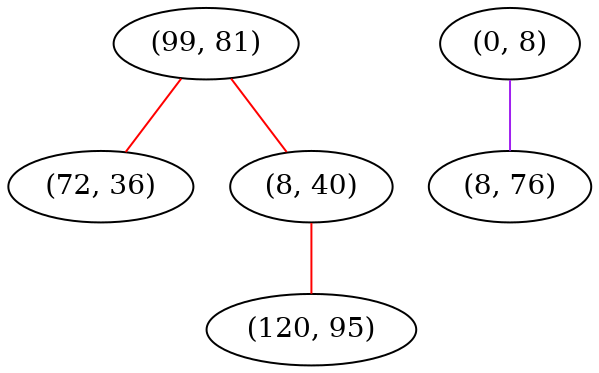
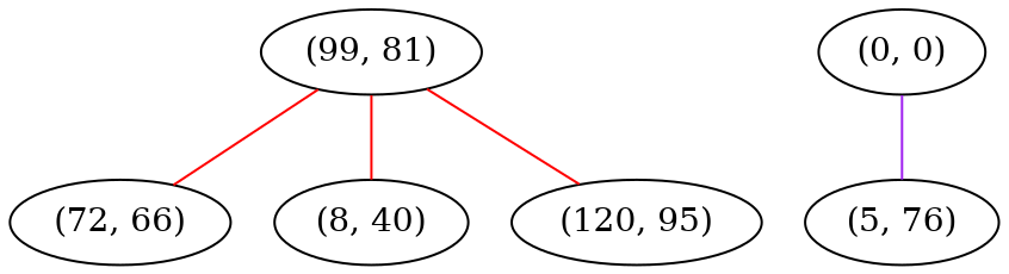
  graph {
    edge [color=red weight=1]
    n1 [label="(99, 81)"]
-   "(72, 66)" [label="(72, 36)"]
+   "(72, 66)"
    n3 [label="(8, 40)"]
    "(120, 95)"
-   "(0, 0)" [label="(0, 8)"]
-   "(5, 76)" [label="(8, 76)"]
+   "(0, 0)"
+   "(5, 76)"
    n1 -- "(72, 66)"
    n1 -- n3
-   n3 -- "(120, 95)"
+   n1 -- "(120, 95)"
    "(0, 0)" -- "(5, 76)" [color=purple weight=4]
  }
